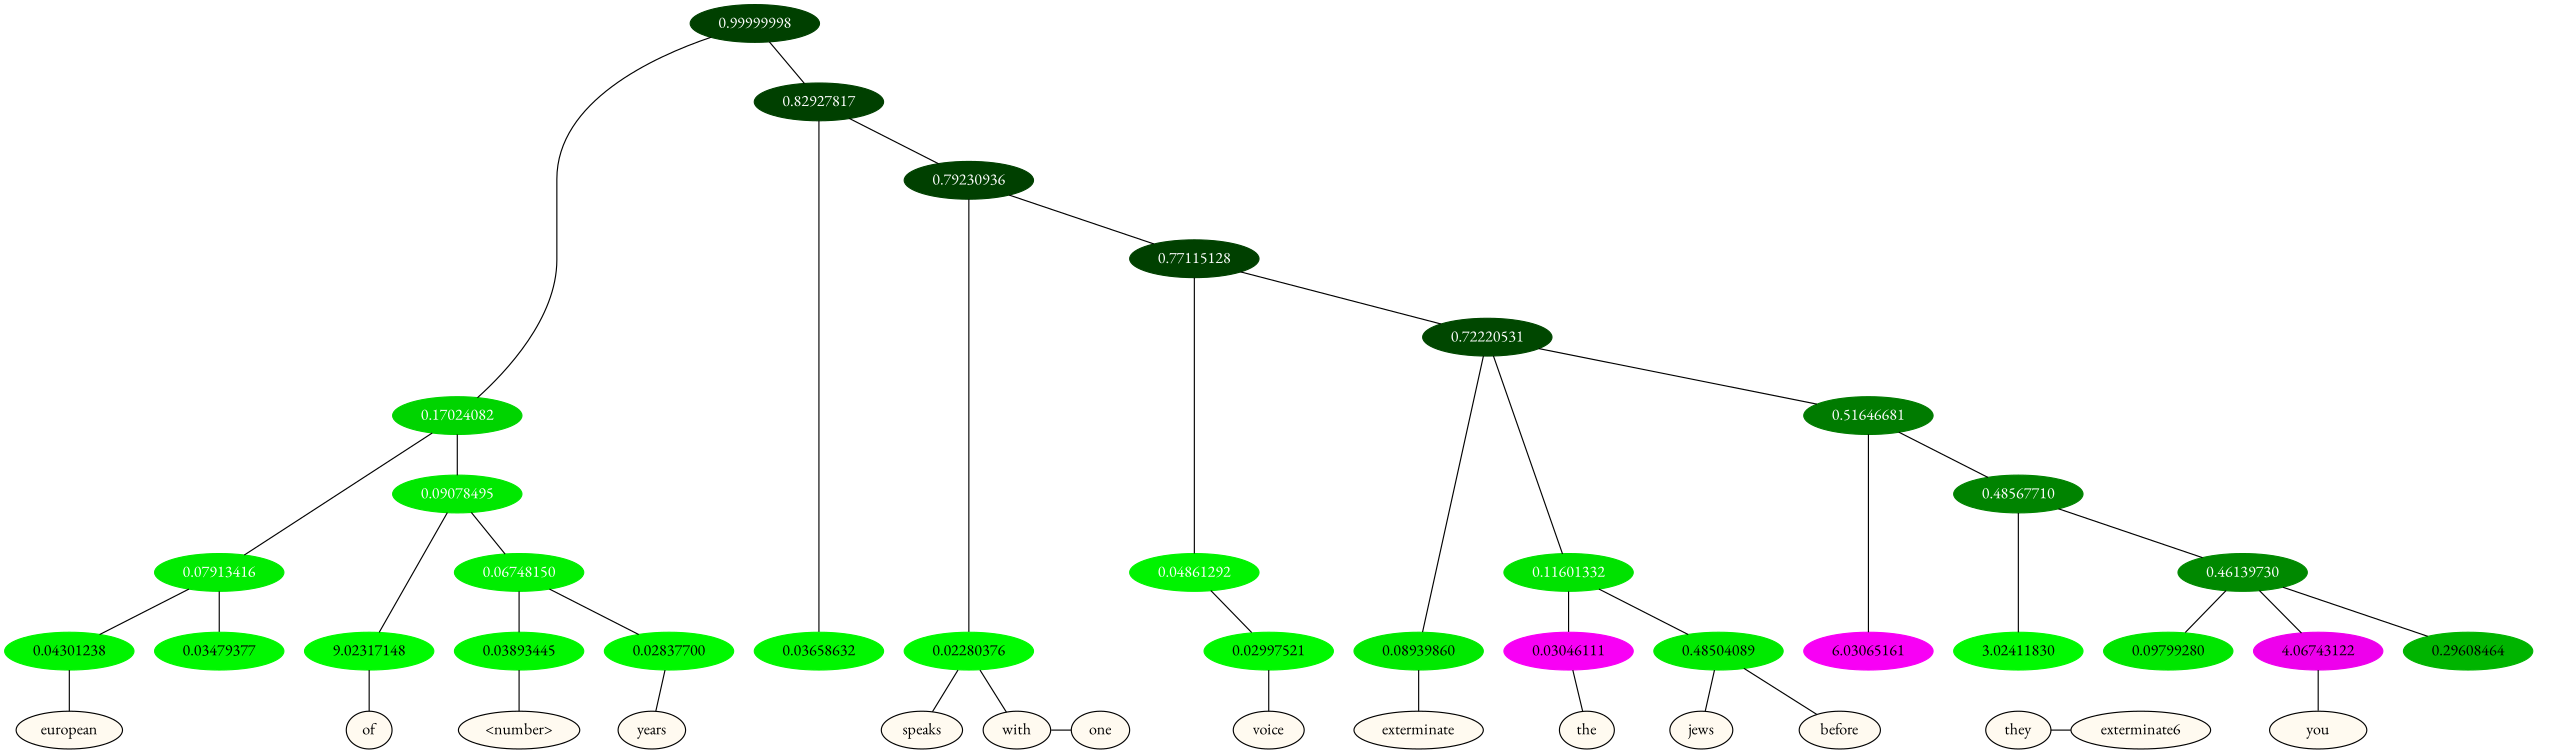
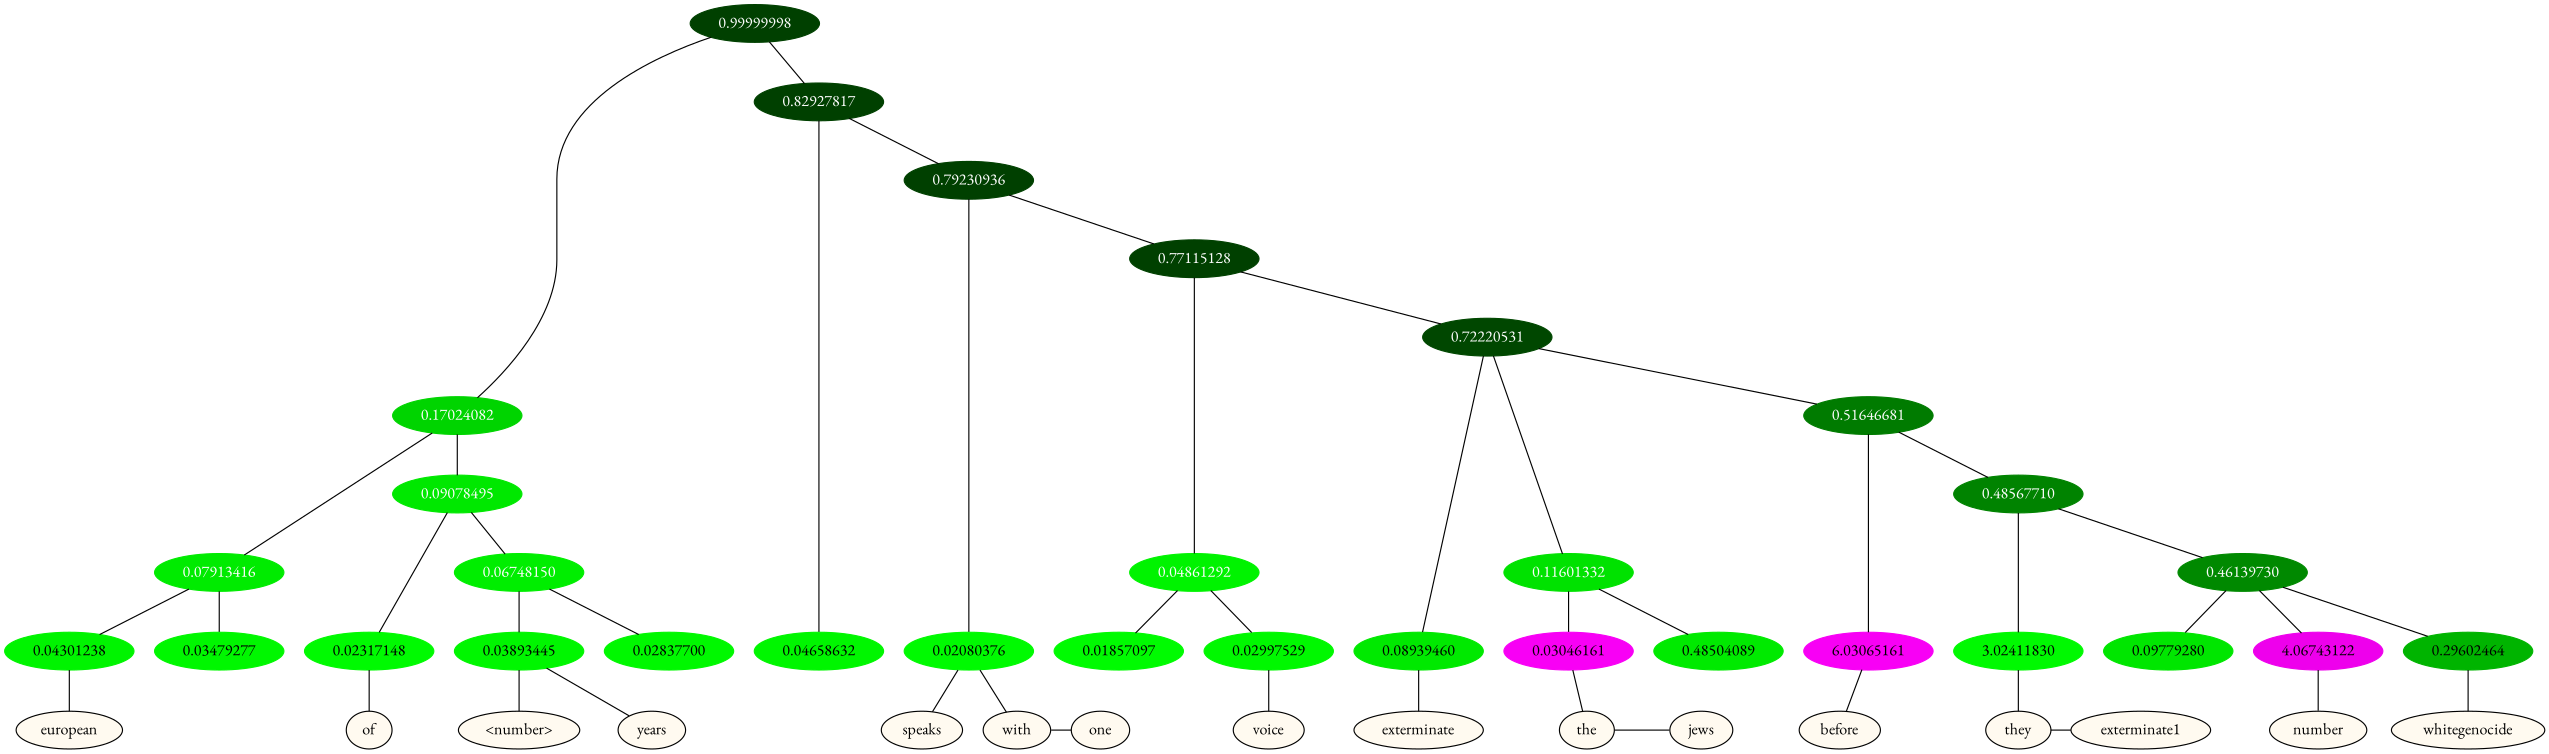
  graph {
    fontname="EB Garamond"
    node [color=black fontname="EB Garamond" format=png nodesep=0.001 ordering=out overlap_scaling=0.01 ranksep=0.001 style=filled fontcolor=black]
    edge [fontname="EB Garamond"]
    n1 [fillcolor=floralwhite height=0.15 label=european style="filled,solid" width=0.15 fontcolor=""]
    n2 [fillcolor=floralwhite height=0.15 label=of style="filled,solid" width=0.15 fontcolor=""]
    n3 [fillcolor=floralwhite height=0.15 label="\<number\>" style="filled,solid" width=0.15 fontcolor=""]
    n4 [fillcolor=floralwhite height=0.15 label=years style="filled,solid" width=0.15 fontcolor=""]
    n5 [fillcolor=floralwhite height=0.15 label=speaks style="filled,solid" width=0.15 fontcolor=""]
    n6 [fillcolor=floralwhite height=0.15 label=with style="filled,solid" width=0.15 fontcolor=""]
    n7 [fillcolor=floralwhite height=0.15 label=one style="filled,solid" width=0.15 fontcolor=""]
    n8 [fillcolor=floralwhite height=0.15 label=voice style="filled,solid" width=0.15 fontcolor=""]
    n9 [fillcolor=floralwhite height=0.15 label=exterminate style="filled,solid" width=0.15 fontcolor=""]
    n10 [fillcolor=floralwhite height=0.15 label=the style="filled,solid" width=0.15 fontcolor=""]
    n11 [fillcolor=floralwhite height=0.15 label=jews style="filled,solid" width=0.15 fontcolor=""]
    n12 [fillcolor=floralwhite height=0.15 label=before style="filled,solid" width=0.15 fontcolor=""]
    n13 [fillcolor=floralwhite height=0.15 label=they style="filled,solid" width=0.15 fontcolor=""]
-   n14 [fillcolor=floralwhite height=0.15 label=exterminate6 style="filled,solid" width=0.15 fontcolor=""]
-   n15 [fillcolor=floralwhite height=0.15 label=you style="filled,solid" width=0.15 fontcolor=""]
+   n14 [fillcolor=floralwhite height=0.15 label=exterminate1 style="filled,solid" width=0.15 fontcolor=""]
+   n15 [fillcolor=floralwhite height=0.15 label=number style="filled,solid" width=0.15 fontcolor=""]
+   n16 [fillcolor=floralwhite height=0.15 label=whitegenocide style="filled,solid" width=0.15 fontcolor=""]
    n17 [color="0.334 1.000 0.956" height=0.15 label=0.04301238 width=0.15]
-   n18 [color="0.334 1.000 0.965" height=0.15 label=0.03479377 width=0.15]
-   n19 [color="0.334 1.000 0.977" height=0.15 label=9.02317148 width=0.15]
+   n18 [color="0.334 1.000 0.965" height=0.15 label=0.03479277 width=0.15]
+   n19 [color="0.334 1.000 0.977" height=0.15 label=0.02317148 width=0.15]
    n20 [color="0.334 1.000 0.961" height=0.15 label=0.03893445 width=0.15]
    n21 [color="0.334 1.000 0.972" height=0.15 label=0.02837700 width=0.15]
-   n22 [color="0.334 1.000 0.963" height=0.15 label=0.03658632 width=0.15]
-   n23 [color="0.334 1.000 0.979" height=0.15 label=0.02280376 width=0.15]
-   n25 [color="0.334 1.000 0.970" height=0.15 label=0.02997521 width=0.15]
-   n26 [color="0.334 1.000 0.911" height=0.15 label=0.08939860 width=0.15]
-   n27 [color="0.835 1.000 0.970" height=0.15 label=0.03046111 width=0.15]
+   n22 [color="0.334 1.000 0.963" height=0.15 label=0.04658632 width=0.15]
+   n23 [color="0.334 1.000 0.979" height=0.15 label=0.02080376 width=0.15]
+   n24 [color="0.334 1.000 0.981" height=0.15 label=0.01857097 width=0.15]
+   n25 [color="0.334 1.000 0.970" height=0.15 label=0.02997529 width=0.15]
+   n26 [color="0.334 1.000 0.911" height=0.15 label=0.08939460 width=0.15]
+   n27 [color="0.835 1.000 0.970" height=0.15 label=0.03046161 width=0.15]
    n28 [color="0.334 1.000 0.915" height=0.15 label=0.48504089 width=0.15]
    n29 [color="0.835 1.000 0.969" height=0.15 label=6.03065161 width=0.15]
    n30 [color="0.334 1.000 0.976" height=0.15 label=3.02411830 width=0.15]
-   n31 [color="0.334 1.000 0.902" height=0.15 label=0.09799280 width=0.15]
+   n31 [color="0.334 1.000 0.902" height=0.15 label=0.09779280 width=0.15]
    n32 [color="0.835 1.000 0.933" height=0.15 label=4.06743122 width=0.15]
-   n33 [color="0.334 1.000 0.704" height=0.15 label=0.29608464 width=0.15]
+   n33 [color="0.334 1.000 0.704" height=0.15 label=0.29602464 width=0.15]
    n34 [color="0.334 1.000 0.250" fontcolor=grey99 height=0.15 label=0.99999998 width=0.15]
    n35 [color="0.334 1.000 0.830" fontcolor=grey99 height=0.15 label=0.17024082 width=0.15]
    n36 [color="0.334 1.000 0.250" fontcolor=grey99 height=0.15 label=0.82927817 width=0.15]
    n37 [color="0.334 1.000 0.921" fontcolor=grey99 height=0.15 label=0.07913416 width=0.15]
    n38 [color="0.334 1.000 0.909" fontcolor=grey99 height=0.15 label=0.09078495 width=0.15]
    n39 [color="0.334 1.000 0.250" fontcolor=grey99 height=0.15 label=0.79230936 width=0.15]
    n40 [color="0.334 1.000 0.933" fontcolor=grey99 height=0.15 label=0.06748150 width=0.15]
    n41 [color="0.334 1.000 0.250" fontcolor=grey99 height=0.15 label=0.77115128 width=0.15]
    n42 [color="0.334 1.000 0.951" fontcolor=grey99 height=0.15 label=0.04861292 width=0.15]
    n43 [color="0.334 1.000 0.278" fontcolor=grey99 height=0.15 label=0.72220531 width=0.15]
    n44 [color="0.334 1.000 0.884" fontcolor=grey99 height=0.15 label=0.11601332 width=0.15]
    n45 [color="0.334 1.000 0.484" fontcolor=grey99 height=0.15 label=0.51646681 width=0.15]
    n46 [color="0.334 1.000 0.514" fontcolor=grey99 height=0.15 label=0.48567710 width=0.15]
    n47 [color="0.334 1.000 0.539" fontcolor=grey99 height=0.15 label=0.46139730 width=0.15]
    subgraph sub_1 {
      rank=same
      n1
      n2
      n3
      n4
      n5
      n6
      n7
      n8
      n9
      n10
      n11
      n12
      n13
      n14
      n15
+     n16
    }
    subgraph sub_2 {
      rank=same
      n17
      n18
      n19
      n20
      n21
      n22
      n23
+     n24
      n25
      n26
      n27
      n28
      n29
      n30
      n31
      n32
      n33
    }
    n6 -- n7
    n13 -- n14
    n17 -- n1
    n19 -- n2
    n20 -- n3
-   n21 -- n4
+   n20 -- n4
    n23 -- n5
    n23 -- n6
    n25 -- n8
    n26 -- n9
    n27 -- n10
-   n28 -- n11
-   n28 -- n12
+   n10 -- n11
+   n29 -- n12
+   n30 -- n13
    n32 -- n15
+   n33 -- n16
    n34 -- n35
    n34 -- n36
    n35 -- n37
    n35 -- n38
    n36 -- n22
    n36 -- n39
    n37 -- n17
    n37 -- n18
    n38 -- n19
    n38 -- n40
    n39 -- n23
    n39 -- n41
    n40 -- n20
    n40 -- n21
    n41 -- n42
    n41 -- n43
+   n42 -- n24
    n42 -- n25
    n43 -- n26
    n43 -- n44
    n43 -- n45
    n44 -- n27
    n44 -- n28
    n45 -- n29
    n45 -- n46
    n46 -- n30
    n46 -- n47
    n47 -- n31
    n47 -- n32
    n47 -- n33
  }
